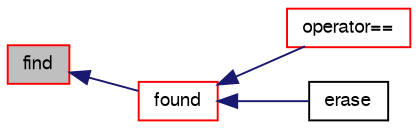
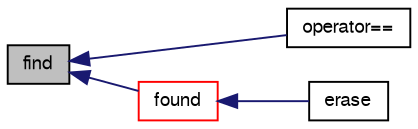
  digraph {
    rankdir=LR
    node [color=black fontname=FreeSans fontsize=10 shape=record]
    edge [color=midnightblue dir=back fontname=FreeSans fontsize=10 labelfontname=FreeSans labelfontsize=10 style=solid]
-   n1 [color=red fillcolor=grey75 fontcolor=black height=0.2 label=find style=filled width=0.4]
+   n1 [fillcolor=grey75 fontcolor=black height=0.2 label=find style=filled width=0.4]
    n2 [color=red height=0.2 label=found width=0.4]
-   n3 [color=red height=0.2 label="operator==" width=0.4]
+   n3 [height=0.2 label="operator==" width=0.4]
    n4 [height=0.2 label=erase width=0.4]
    n1 -> n2
-   n2 -> n3
+   n1 -> n3
    n2 -> n4
  }
